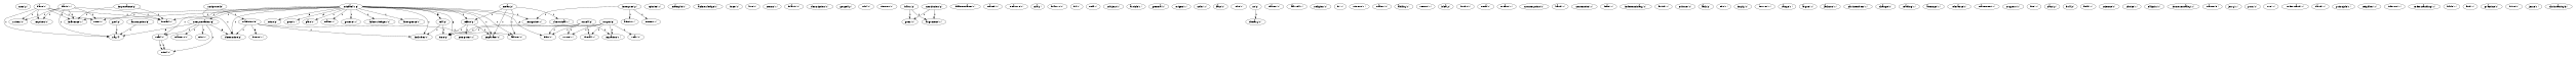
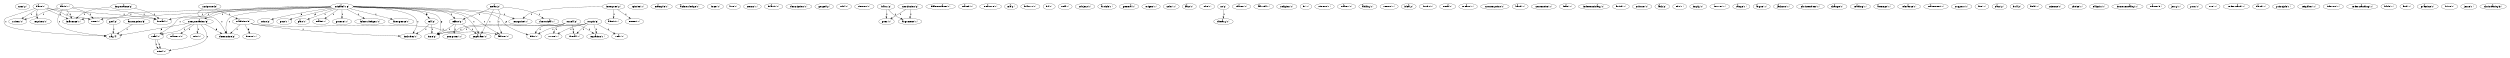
  digraph {
    n1 [label="com(2)"]
    n2 [label="assumption(3)"]
    n3 [label="way(4)"]
    n4 [label="opinion(1)"]
    n5 [label="example(1)"]
    n6 [label="acknowledge(1)"]
    n7 [label="force(1)"]
    n8 [label="live(1)"]
    n9 [label="stems(1)"]
    n10 [label="ddavis(1)"]
    n11 [label="importance(2)"]
    n12 [label="thread(1)"]
    n13 [label="influence(1)"]
    n14 [label="description(1)"]
    n15 [label="gospel(2)"]
    n16 [label="hold(1)"]
    n17 [label="siemon(1)"]
    n18 [label="follow(2)"]
    n19 [label="goes(1)"]
    n20 [label="argument(1)"]
    n21 [label="differentiates(1)"]
    n22 [label="stated(1)"]
    n23 [label="measure(1)"]
    n24 [label="ma(2)"]
    n25 [label="follows(1)"]
    n26 [label="god(2)"]
    n27 [label="dd(1)"]
    n28 [label="tradition(9)"]
    n29 [label="failure(1)"]
    n30 [label="determine(2)"]
    n31 [label="includes(1)"]
    n32 [label="doesn(1)"]
    n33 [label="scripture(3)"]
    n34 [label="self(1)"]
    n35 [label="davis(1)"]
    n36 [label="requires(1)"]
    n37 [label="note(1)"]
    n38 [label="writes(1)"]
    n39 [label="subject(1)"]
    n40 [label="article(1)"]
    n41 [label="mean(2)"]
    n42 [label="rhetorical(1)"]
    n43 [label="effort(2)"]
    n44 [label="separate(1)"]
    n45 [label="time(2)"]
    n46 [label="computer(1)"]
    n47 [label="geneva(1)"]
    n48 [label="origen(1)"]
    n49 [label="color(1)"]
    n50 [label="fact(1)"]
    n51 [label="robe(1)"]
    n52 [label="nt(2)"]
    n53 [label="dietary(1)"]
    n54 [label="shares(1)"]
    n55 [label="read(1)"]
    n56 [label="mind(1)"]
    n57 [label="fallwell(1)"]
    n58 [label="religion(1)"]
    n59 [label="dr(1)"]
    n60 [label="interpret(2)"]
    n61 [label="extent(1)"]
    n62 [label="admit(1)"]
    n63 [label="recognize(1)"]
    n64 [label="simeon(1)"]
    n65 [label="makes(1)"]
    n66 [label="ability(1)"]
    n67 [label="seems(1)"]
    n68 [label="idea(2)"]
    n69 [label="doubt(1)"]
    n70 [label="meta(1)"]
    n71 [label="dave(1)"]
    n72 [label="means(1)"]
    n73 [label="counterpoint(1)"]
    n74 [label="hand(1)"]
    n75 [label="contention(1)"]
    n76 [label="michael(16)"]
    n77 [label="point(2)"]
    n78 [label="post(1)"]
    n79 [label="interpretation(6)"]
    n80 [label="tell(2)"]
    n81 [label="part(1)"]
    n82 [label="make(1)"]
    n83 [label="govern(1)"]
    n84 [label="acknowledges(1)"]
    n85 [label="divergence(1)"]
    n86 [label="didn(1)"]
    n87 [label="matters(1)"]
    n88 [label="mix(1)"]
    n89 [label="dean(1)"]
    n90 [label="indeterminacy(1)"]
    n91 [label="finish(1)"]
    n92 [label="culture(1)"]
    n93 [label="lack(2)"]
    n94 [label="conclusion(2)"]
    n95 [label="edu(1)"]
    n96 [label="imply(1)"]
    n97 [label="answer(1)"]
    n98 [label="range(1)"]
    n99 [label="argue(1)"]
    n100 [label="jackson(1)"]
    n101 [label="christendom(1)"]
    n102 [label="change(1)"]
    n103 [label="russell(2)"]
    n104 [label="liberal(1)"]
    n105 [label="equation(1)"]
    n106 [label="wrote(1)"]
    n107 [label="reading(1)"]
    n108 [label="attempt(1)"]
    n109 [label="tolerance(1)"]
    n110 [label="statement(1)"]
    n111 [label="support(1)"]
    n112 [label="line(1)"]
    n113 [label="turpin(6)"]
    n114 [label="wear(1)"]
    n115 [label="cass(2)"]
    n116 [label="bull(2)"]
    n117 [label="field(1)"]
    n118 [label="science(1)"]
    n119 [label="choice(1)"]
    n120 [label="ellipsis(1)"]
    n121 [label="homosexuality(1)"]
    n122 [label="matter(9)"]
    n123 [label="jerry(1)"]
    n124 [label="puts(1)"]
    n125 [label="love(1)"]
    n126 [label="understand(1)"]
    n127 [label="barth(1)"]
    n128 [label="principle(1)"]
    n129 [label="neighbor(1)"]
    n130 [label="informs(1)"]
    n131 [label="understanding(1)"]
    n132 [label="bible(1)"]
    n133 [label="find(1)"]
    n134 [label="practice(1)"]
    n135 [label="drive(1)"]
    n136 [label="jesse(1)"]
    n137 [label="christianity(3)"]
    n2 -> n3 [label=1]
    n11 -> n12 [label=1]
    n11 -> n13 [label=1]
    n18 -> n19 [label=1]
    n18 -> n20 [label=1]
    n26 -> n3 [label=1]
    n28 -> n29 [label=1]
    n28 -> n30 [label=1]
    n28 -> n31 [label=1]
    n28 -> n32 [label=2]
    n33 -> n28 [label=1]
    n33 -> n30 [label=1]
    n35 -> n3 [label=1]
    n35 -> n12 [label=1]
    n35 -> n13 [label=1]
-   n35 -> n36 [label=1]
    n35 -> n37 [label=1]
    n35 -> n38 [label=1]
    n41 -> n29 [label=1]
    n41 -> n42 [label=1]
    n41 -> n43 [label=1]
    n41 -> n44 [label=1]
    n43 -> n44 [label=1]
    n43 -> n45 [label=1]
    n43 -> n46 [label=1]
    n52 -> n53 [label=1]
    n55 -> n56 [label=1]
    n55 -> n56 [label=1]
    n60 -> n61 [label=1]
    n60 -> n62 [label=1]
    n60 -> n63 [label=1]
    n71 -> n3 [label=1]
    n71 -> n12 [label=1]
    n71 -> n13 [label=1]
    n71 -> n36 [label=1]
    n71 -> n37 [label=1]
    n71 -> n38 [label=1]
    n76 -> n12 [label=1]
    n76 -> n13 [label=1]
    n76 -> n29 [label=1]
    n76 -> n30 [label=1]
    n76 -> n31 [label=1]
    n76 -> n37 [label=1]
    n76 -> n43 [label=1]
    n76 -> n44 [label=1]
    n76 -> n45 [label=2]
    n76 -> n55 [label=1]
    n76 -> n63 [label=1]
    n76 -> n77 [label=2]
    n76 -> n78 [label=2]
    n76 -> n79 [label=1]
    n76 -> n80 [label=3]
    n76 -> n81 [label=1]
    n76 -> n82 [label=1]
    n76 -> n83 [label=1]
    n76 -> n84 [label=1]
    n76 -> n85 [label=1]
    n76 -> n86 [label=2]
    n79 -> n3 [label=2]
    n79 -> n30 [label=2]
    n79 -> n55 [label=1]
    n79 -> n56 [label=1]
    n79 -> n87 [label=1]
    n79 -> n88 [label=1]
    n80 -> n31 [label=1]
    n80 -> n45 [label=1]
    n94 -> n19 [label=1]
    n94 -> n20 [label=1]
    n103 -> n45 [label=1]
    n103 -> n86 [label=1]
    n103 -> n104 [label=1]
    n103 -> n105 [label=1]
    n103 -> n106 [label=1]
    n113 -> n45 [label=1]
    n113 -> n86 [label=1]
    n113 -> n104 [label=1]
    n113 -> n105 [label=1]
    n113 -> n106 [label=1]
    n113 -> n114 [label=1]
  }
